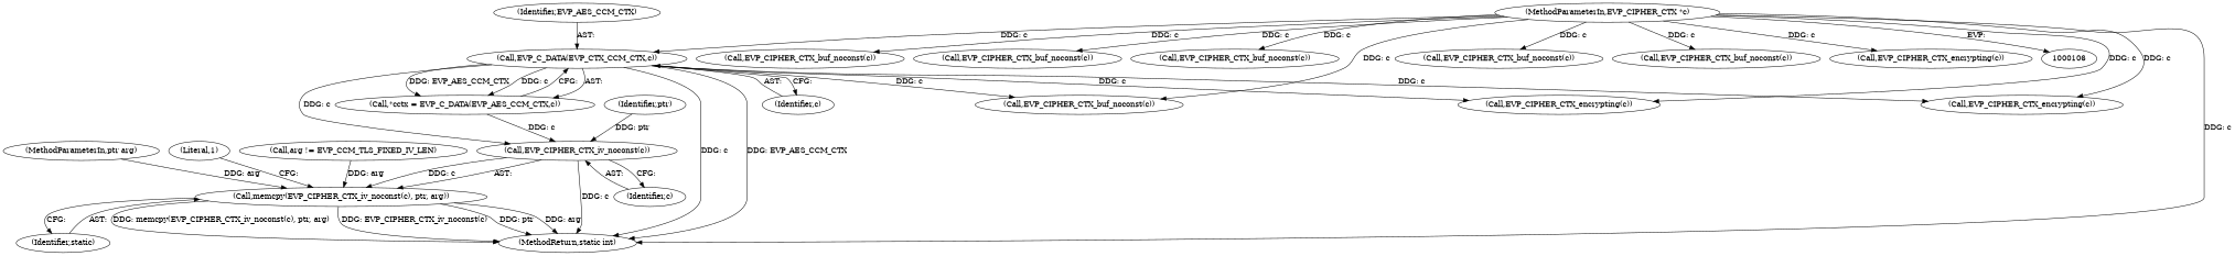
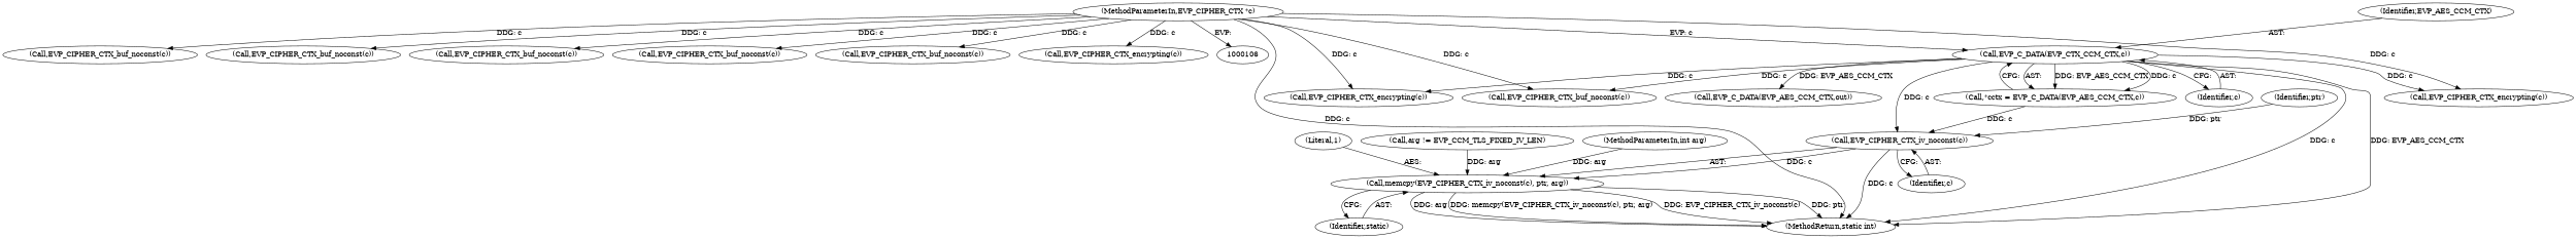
  digraph {
    n1 [label="(Call,EVP_CIPHER_CTX_iv_noconst(c))"]
    n2 [label="(Call,memcpy(EVP_CIPHER_CTX_iv_noconst(c), ptr, arg))"]
    n3 [label="(MethodReturn,static int)"]
    n4 [label="(Identifier,c)"]
    n5 [label="(Identifier,static)"]
    n6 [label="(Call,EVP_C_DATA(EVP_CTX_CCM_CTX,c))"]
    n7 [label="(Identifier,c)"]
    n8 [label="(Call,*cctx = EVP_C_DATA(EVP_AES_CCM_CTX,c))"]
+   n9 [label="(Call,EVP_C_DATA(EVP_AES_CCM_CTX,out))"]
    n10 [label="(Call,EVP_CIPHER_CTX_buf_noconst(c))"]
    n11 [label="(Call,EVP_CIPHER_CTX_encrypting(c))"]
    n12 [label="(Call,EVP_CIPHER_CTX_encrypting(c))"]
    n13 [label="(MethodParameterIn,EVP_CIPHER_CTX *c)"]
    n14 [label="(Call,EVP_CIPHER_CTX_buf_noconst(c))"]
    n15 [label="(Call,EVP_CIPHER_CTX_buf_noconst(c))"]
    n16 [label="(Call,EVP_CIPHER_CTX_buf_noconst(c))"]
    n17 [label="(Call,EVP_CIPHER_CTX_buf_noconst(c))"]
    n18 [label="(Call,EVP_CIPHER_CTX_buf_noconst(c))"]
    n19 [label="(Call,EVP_CIPHER_CTX_encrypting(c))"]
    1000106
    n21 [label="(Identifier,EVP_AES_CCM_CTX)"]
-   n22 [label="(MethodParameterIn,ptr arg)"]
+   n22 [label="(MethodParameterIn,int arg)"]
    n23 [label="(Identifier,ptr)"]
    n24 [label="(Literal,1)"]
    n25 [label="(Call,arg != EVP_CCM_TLS_FIXED_IV_LEN)"]
    n1 -> n2 [label="AST: "]
    n1 -> n2 [label="DDG: c"]
    n1 -> n3 [label="DDG: c"]
    n1 -> n4 [label="CFG: "]
    n2 -> n3 [label="DDG: memcpy(EVP_CIPHER_CTX_iv_noconst(c), ptr, arg)"]
    n2 -> n3 [label="DDG: EVP_CIPHER_CTX_iv_noconst(c)"]
    n2 -> n3 [label="DDG: ptr"]
    n2 -> n3 [label="DDG: arg"]
    n2 -> n5 [label="CFG: "]
    n4 -> n1 [label="AST: "]
    n5 -> n2 [label="AST: "]
    n6 -> n1 [label="DDG: c"]
    n6 -> n3 [label="DDG: c"]
    n6 -> n3 [label="DDG: EVP_AES_CCM_CTX"]
    n6 -> n7 [label="CFG: "]
    n6 -> n8 [label="AST: "]
    n6 -> n8 [label="DDG: EVP_AES_CCM_CTX"]
    n6 -> n8 [label="DDG: c"]
+   n6 -> n9 [label="DDG: EVP_AES_CCM_CTX"]
    n6 -> n10 [label="DDG: c"]
    n6 -> n11 [label="DDG: c"]
    n6 -> n12 [label="DDG: c"]
    n7 -> n6 [label="AST: "]
    n8 -> n1 [label="DDG: c"]
    n8 -> n6 [label="CFG: "]
    n13 -> n3 [label="DDG: c"]
-   n13 -> n6 [label="DDG: c"]
+   n13 -> n6 [label="EVP: c"]
    n13 -> n10 [label="DDG: c"]
    n13 -> n11 [label="DDG: c"]
    n13 -> n12 [label="DDG: c"]
    n13 -> n14 [label="DDG: c"]
    n13 -> n15 [label="DDG: c"]
    n13 -> n16 [label="DDG: c"]
    n13 -> n17 [label="DDG: c"]
    n13 -> n18 [label="DDG: c"]
    n13 -> n19 [label="DDG: c"]
    n13 -> 1000106 [label="EVP: "]
    n21 -> n6 [label="AST: "]
    n22 -> n2 [label="DDG: arg"]
    n23 -> n1 [label="DDG: ptr"]
-   n24 -> n2 [label="CFG: "]
+   n24 -> n2 [label="AES: "]
    n25 -> n2 [label="DDG: arg"]
  }
